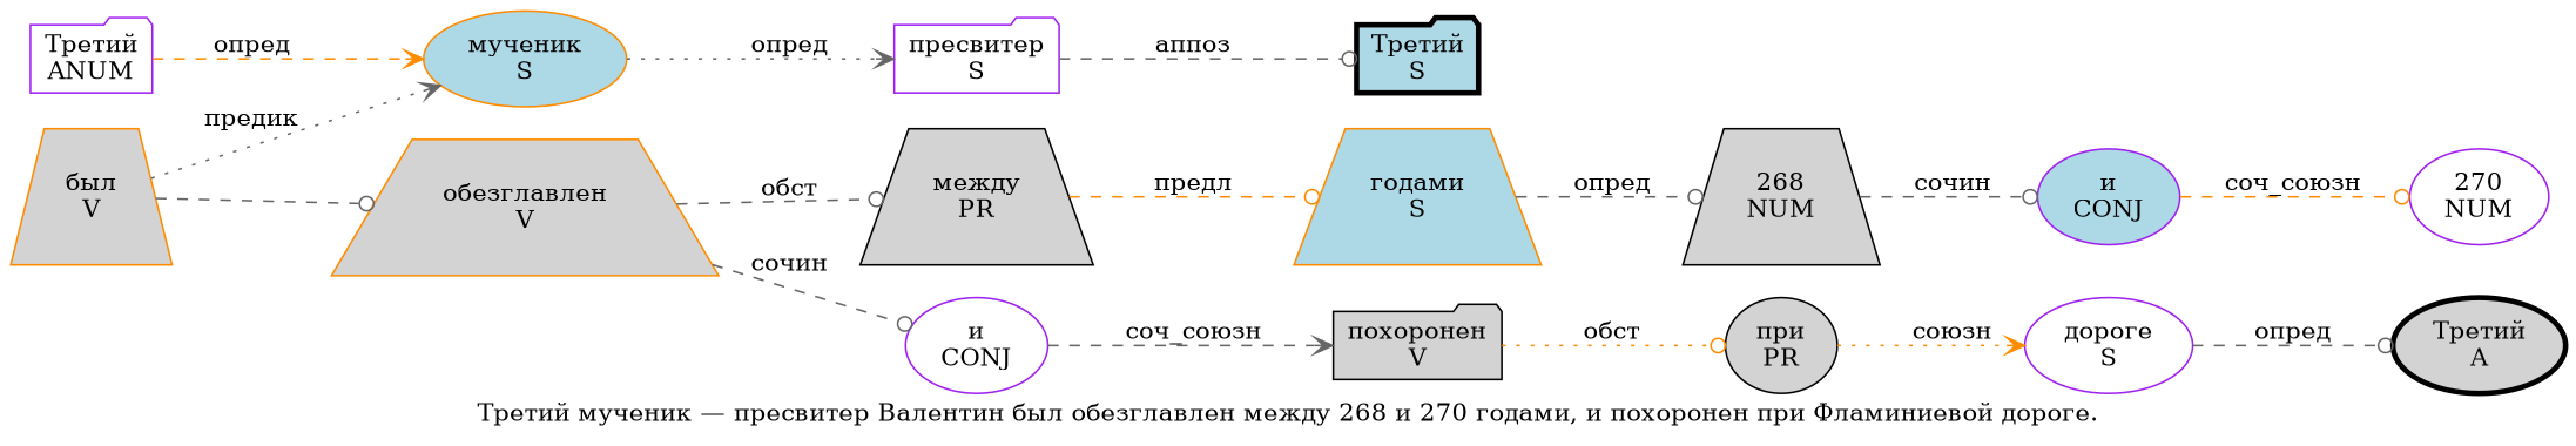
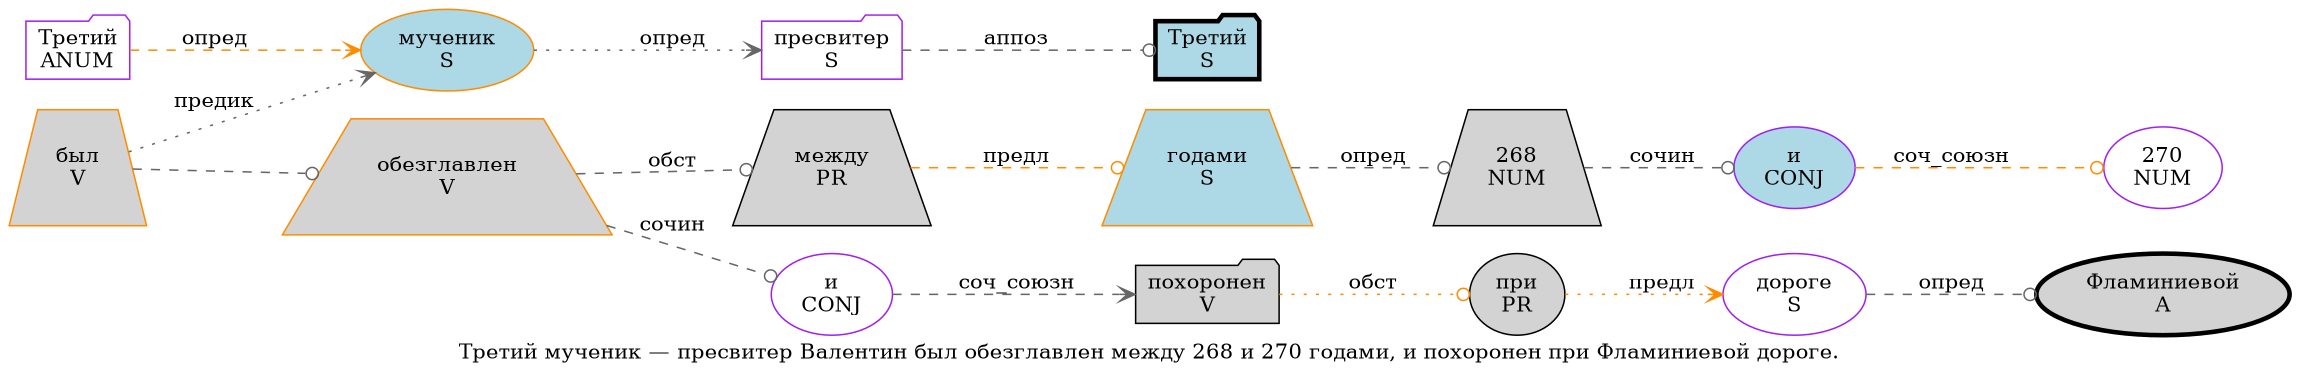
  digraph {
    label="Третий мученик — пресвитер Валентин был обезглавлен между 268 и 270 годами, и похоронен при Фламиниевой дороге."
    rankdir=LR
    node [color=purple fillcolor=lightgrey penwidth=1 shape=ellipse style=filled]
    edge [arrowhead=odot color=gray40 style=dashed]
    n1 [fillcolor=white label="Третий\nANUM" shape=folder]
    n2 [color=darkorange fillcolor=lightblue label="мученик\nS"]
    n3 [fillcolor=white label="пресвитер\nS" shape=folder]
    n4 [color=black fillcolor=lightblue label="Третий\nS" penwidth=3 shape=folder]
    n5 [color=darkorange label="был\nV" shape=trapezium]
    n6 [color=darkorange label="обезглавлен\nV" shape=trapezium]
    n7 [color=black label="между\nPR" shape=trapezium]
    n8 [fillcolor=white label="и\nCONJ"]
    n9 [color=darkorange fillcolor=lightblue label="годами\nS" shape=trapezium]
    n10 [color=black label="похоронен\nV" shape=folder]
    n11 [color=black label="268\nNUM" shape=trapezium]
    n12 [fillcolor=lightblue label="и\nCONJ"]
    n13 [fillcolor=white label="270\nNUM"]
    n14 [color=black label="при\nPR"]
    n15 [fillcolor=white label="дороге\nS"]
-   n16 [color=black label="Третий\nA" penwidth=3]
+   n16 [color=black label="Фламиниевой\nA" penwidth=3]
    n1 -> n2 [arrowhead=vee color=darkorange label="опред"]
    n2 -> n3 [arrowhead=vee label="опред" style=dotted]
    n3 -> n4 [label="аппоз"]
    n5 -> n2 [arrowhead=vee label="предик" style=dotted]
    n5 -> n6
    n6 -> n7 [label="обст"]
    n6 -> n8 [label="сочин"]
    n7 -> n9 [color=darkorange label="предл"]
    n8 -> n10 [arrowhead=vee label="соч_союзн"]
    n9 -> n11 [label="опред"]
    n10 -> n14 [color=darkorange label="обст" style=dotted]
    n11 -> n12 [label="сочин"]
    n12 -> n13 [color=darkorange label="соч_союзн"]
-   n14 -> n15 [arrowhead=vee color=darkorange label="союзн" style=dotted]
+   n14 -> n15 [arrowhead=vee color=darkorange label="предл" style=dotted]
    n15 -> n16 [label="опред"]
  }
